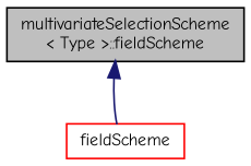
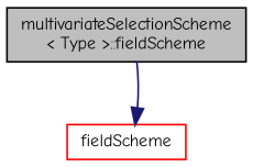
  digraph {
    fontname="Comic Neue"
    node [fontname="Comic Neue" fontsize=10 shape=record]
    n1 [color=black fillcolor=grey75 fontcolor=black height=0.2 label="multivariateSelectionScheme\l\< Type \>::fieldScheme" style=filled width=0.4]
    n2 [color=red height=0.2 label=fieldScheme width=0.4]
-   n1 -> n2 [color=midnightblue dir=back fontname="Comic Neue" fontsize=10 labelfontname=FreeSans labelfontsize=10 style=solid]
+   n2 -> n1 [color=midnightblue dir=back fontname="Comic Neue" fontsize=10 labelfontname=FreeSans labelfontsize=10 style=solid]
  }
